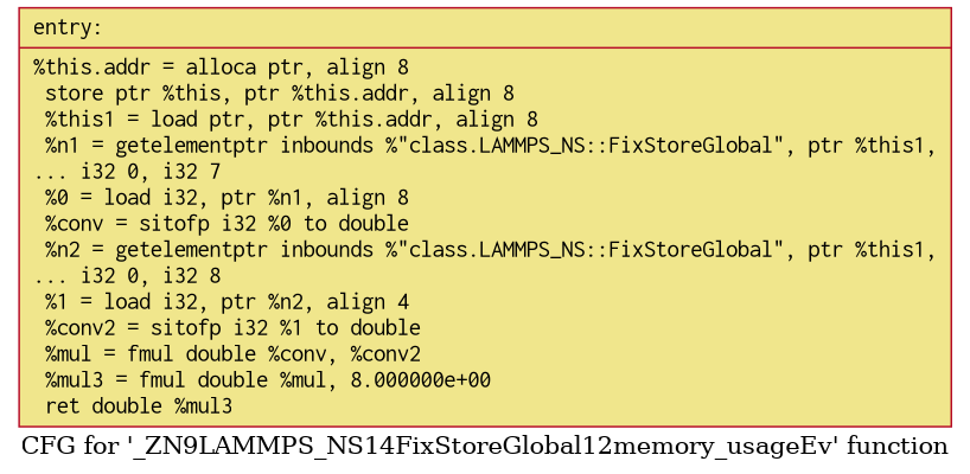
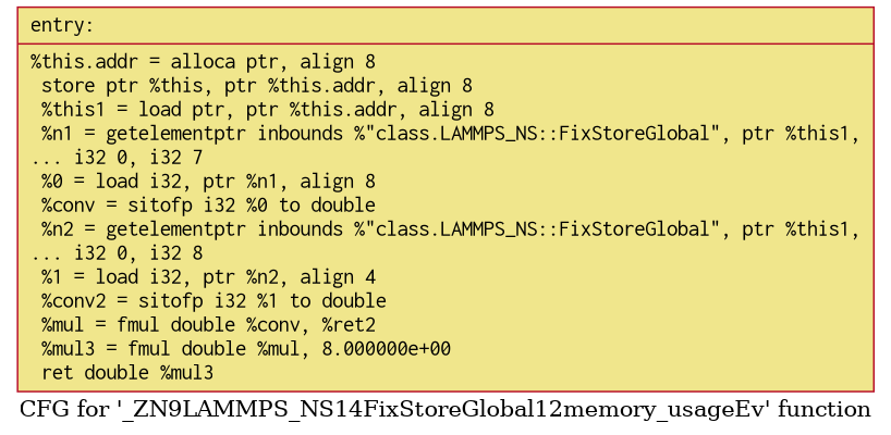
  digraph {
    label="CFG for '_ZN9LAMMPS_NS14FixStoreGlobal12memory_usageEv' function"
-   n1 [color="#b70d28ff" fillcolor=khaki fontname=Courier label="{entry:\l|  %this.addr = alloca ptr, align 8\l  store ptr %this, ptr %this.addr, align 8\l  %this1 = load ptr, ptr %this.addr, align 8\l  %n1 = getelementptr inbounds %\"class.LAMMPS_NS::FixStoreGlobal\", ptr %this1,\l... i32 0, i32 7\l  %0 = load i32, ptr %n1, align 8\l  %conv = sitofp i32 %0 to double\l  %n2 = getelementptr inbounds %\"class.LAMMPS_NS::FixStoreGlobal\", ptr %this1,\l... i32 0, i32 8\l  %1 = load i32, ptr %n2, align 4\l  %conv2 = sitofp i32 %1 to double\l  %mul = fmul double %conv, %conv2\l  %mul3 = fmul double %mul, 8.000000e+00\l  ret double %mul3\l}" shape=record style=filled]
+   n1 [color="#b70d28ff" fillcolor=khaki fontname=Courier label="{entry:\l|  %this.addr = alloca ptr, align 8\l  store ptr %this, ptr %this.addr, align 8\l  %this1 = load ptr, ptr %this.addr, align 8\l  %n1 = getelementptr inbounds %\"class.LAMMPS_NS::FixStoreGlobal\", ptr %this1,\l... i32 0, i32 7\l  %0 = load i32, ptr %n1, align 8\l  %conv = sitofp i32 %0 to double\l  %n2 = getelementptr inbounds %\"class.LAMMPS_NS::FixStoreGlobal\", ptr %this1,\l... i32 0, i32 8\l  %1 = load i32, ptr %n2, align 4\l  %conv2 = sitofp i32 %1 to double\l  %mul = fmul double %conv, %ret2\l  %mul3 = fmul double %mul, 8.000000e+00\l  ret double %mul3\l}" shape=record style=filled]
  }
